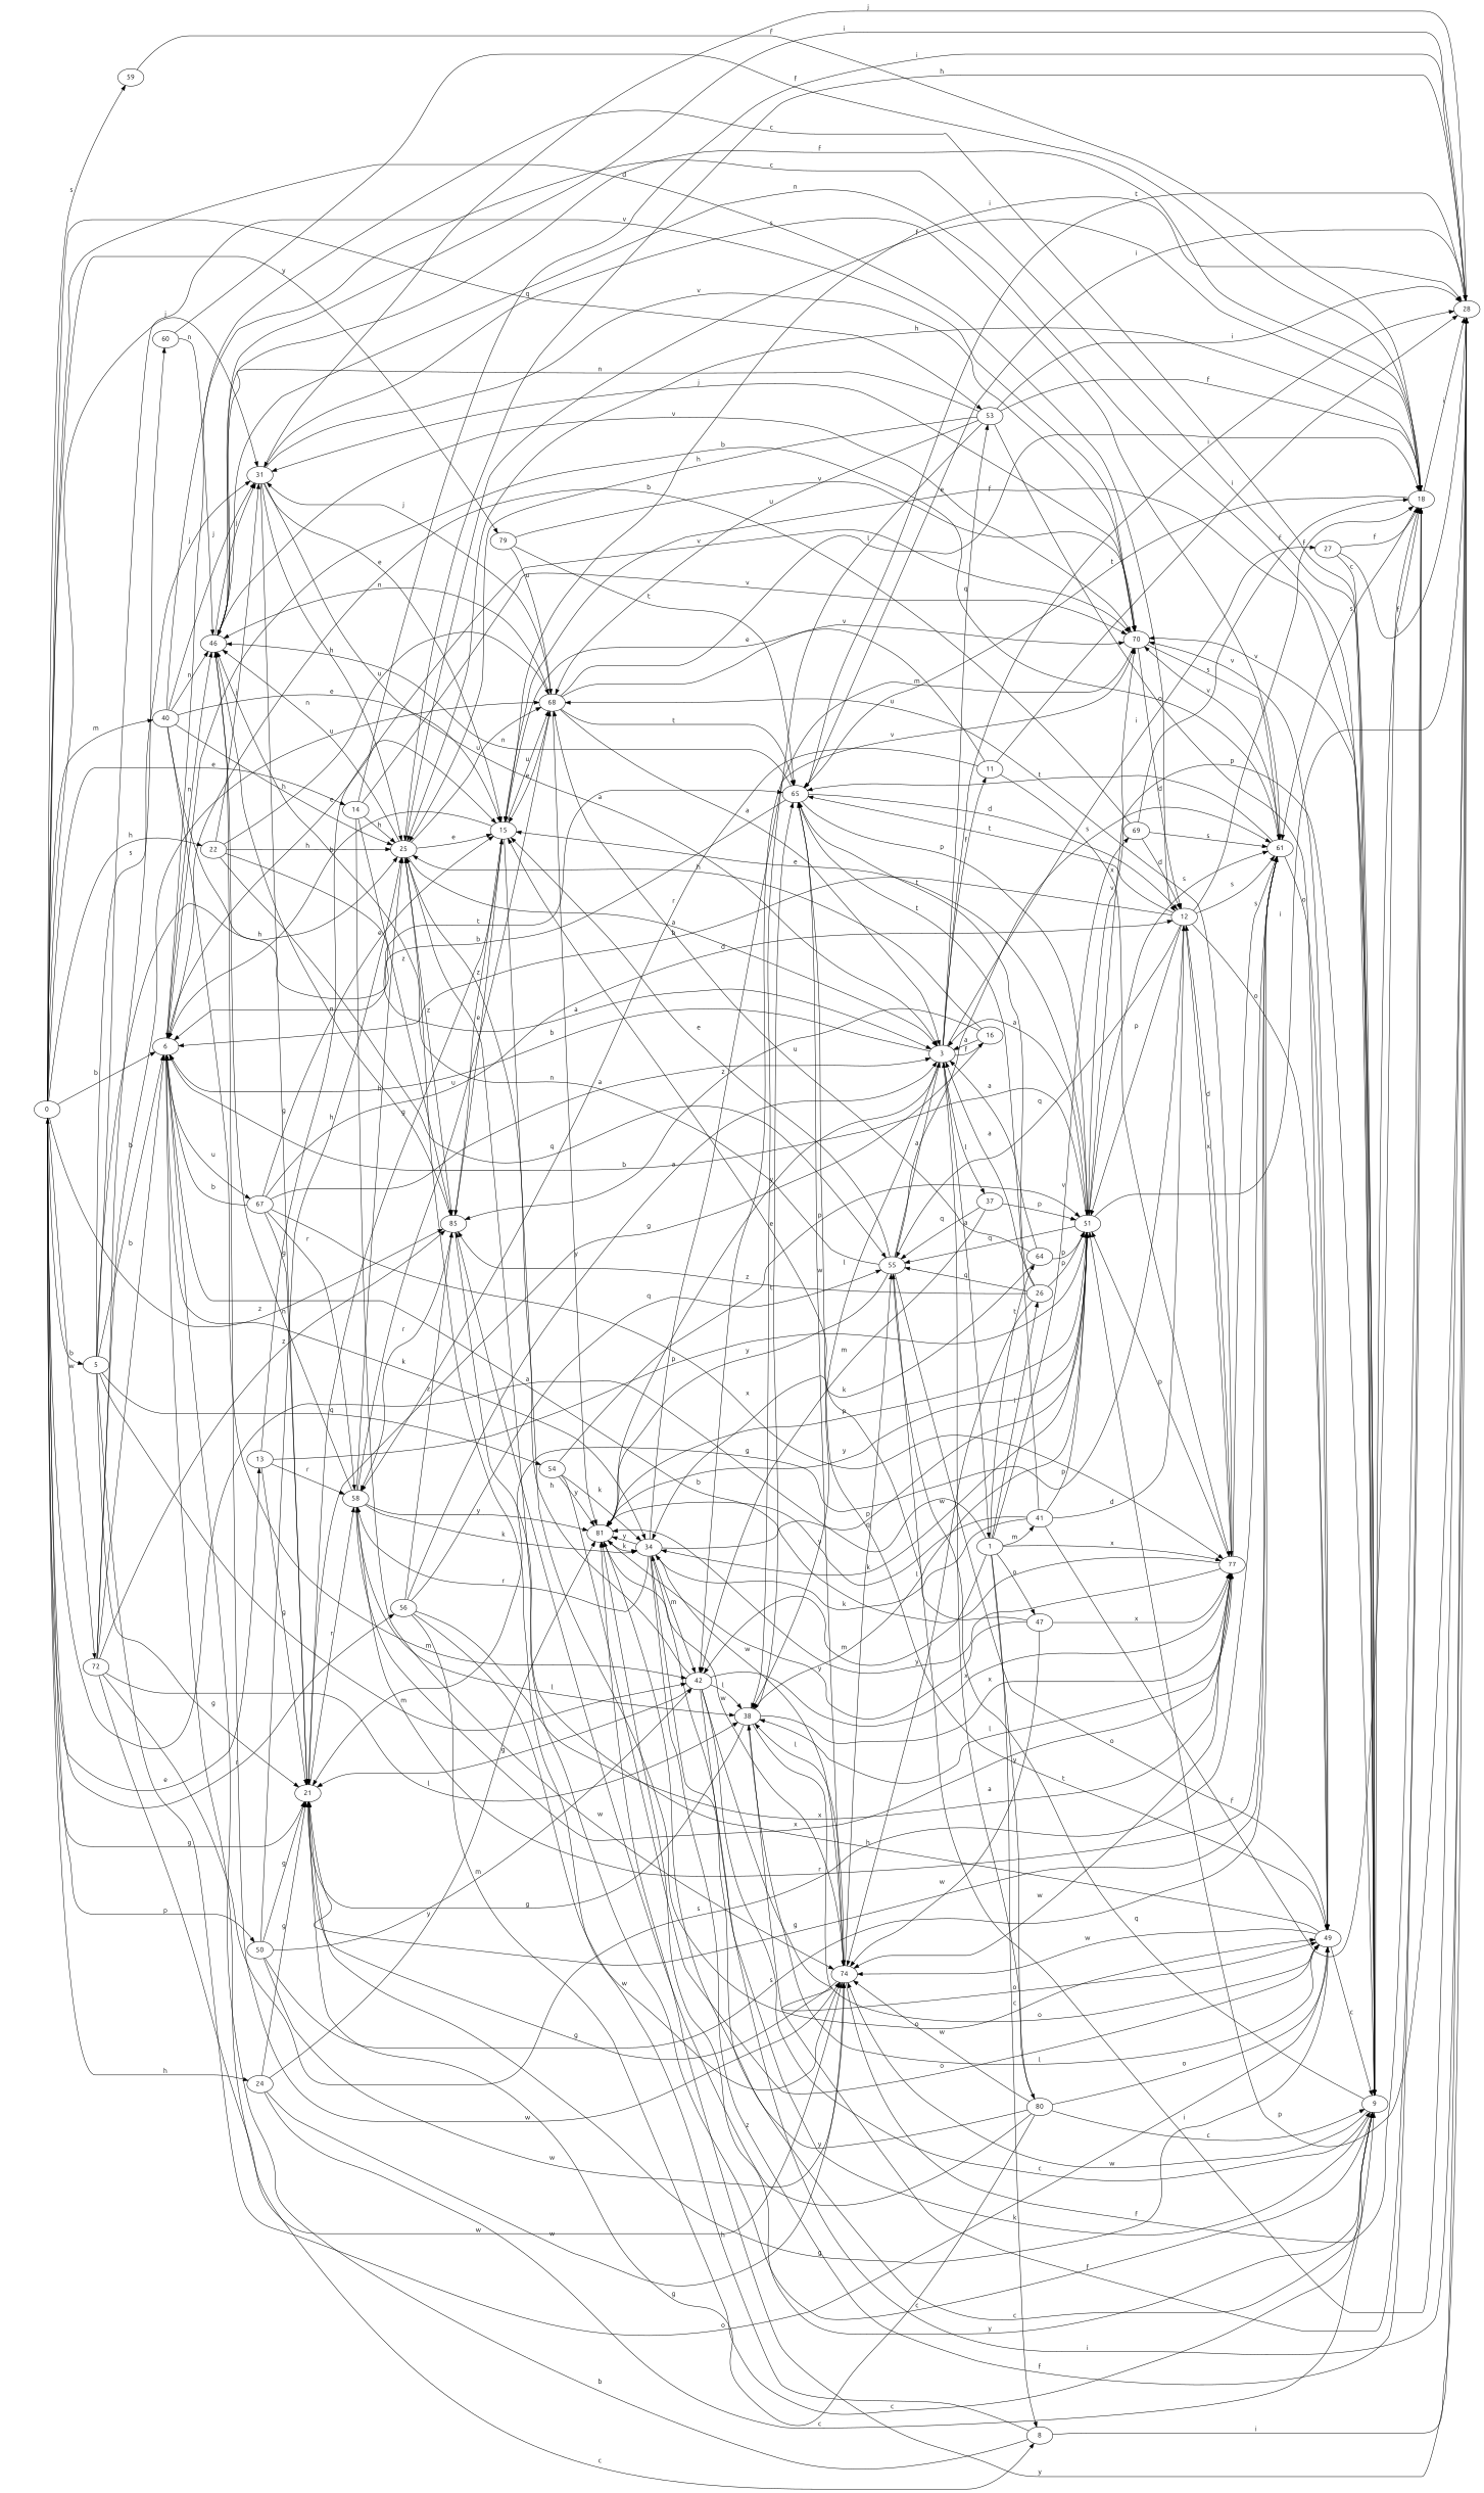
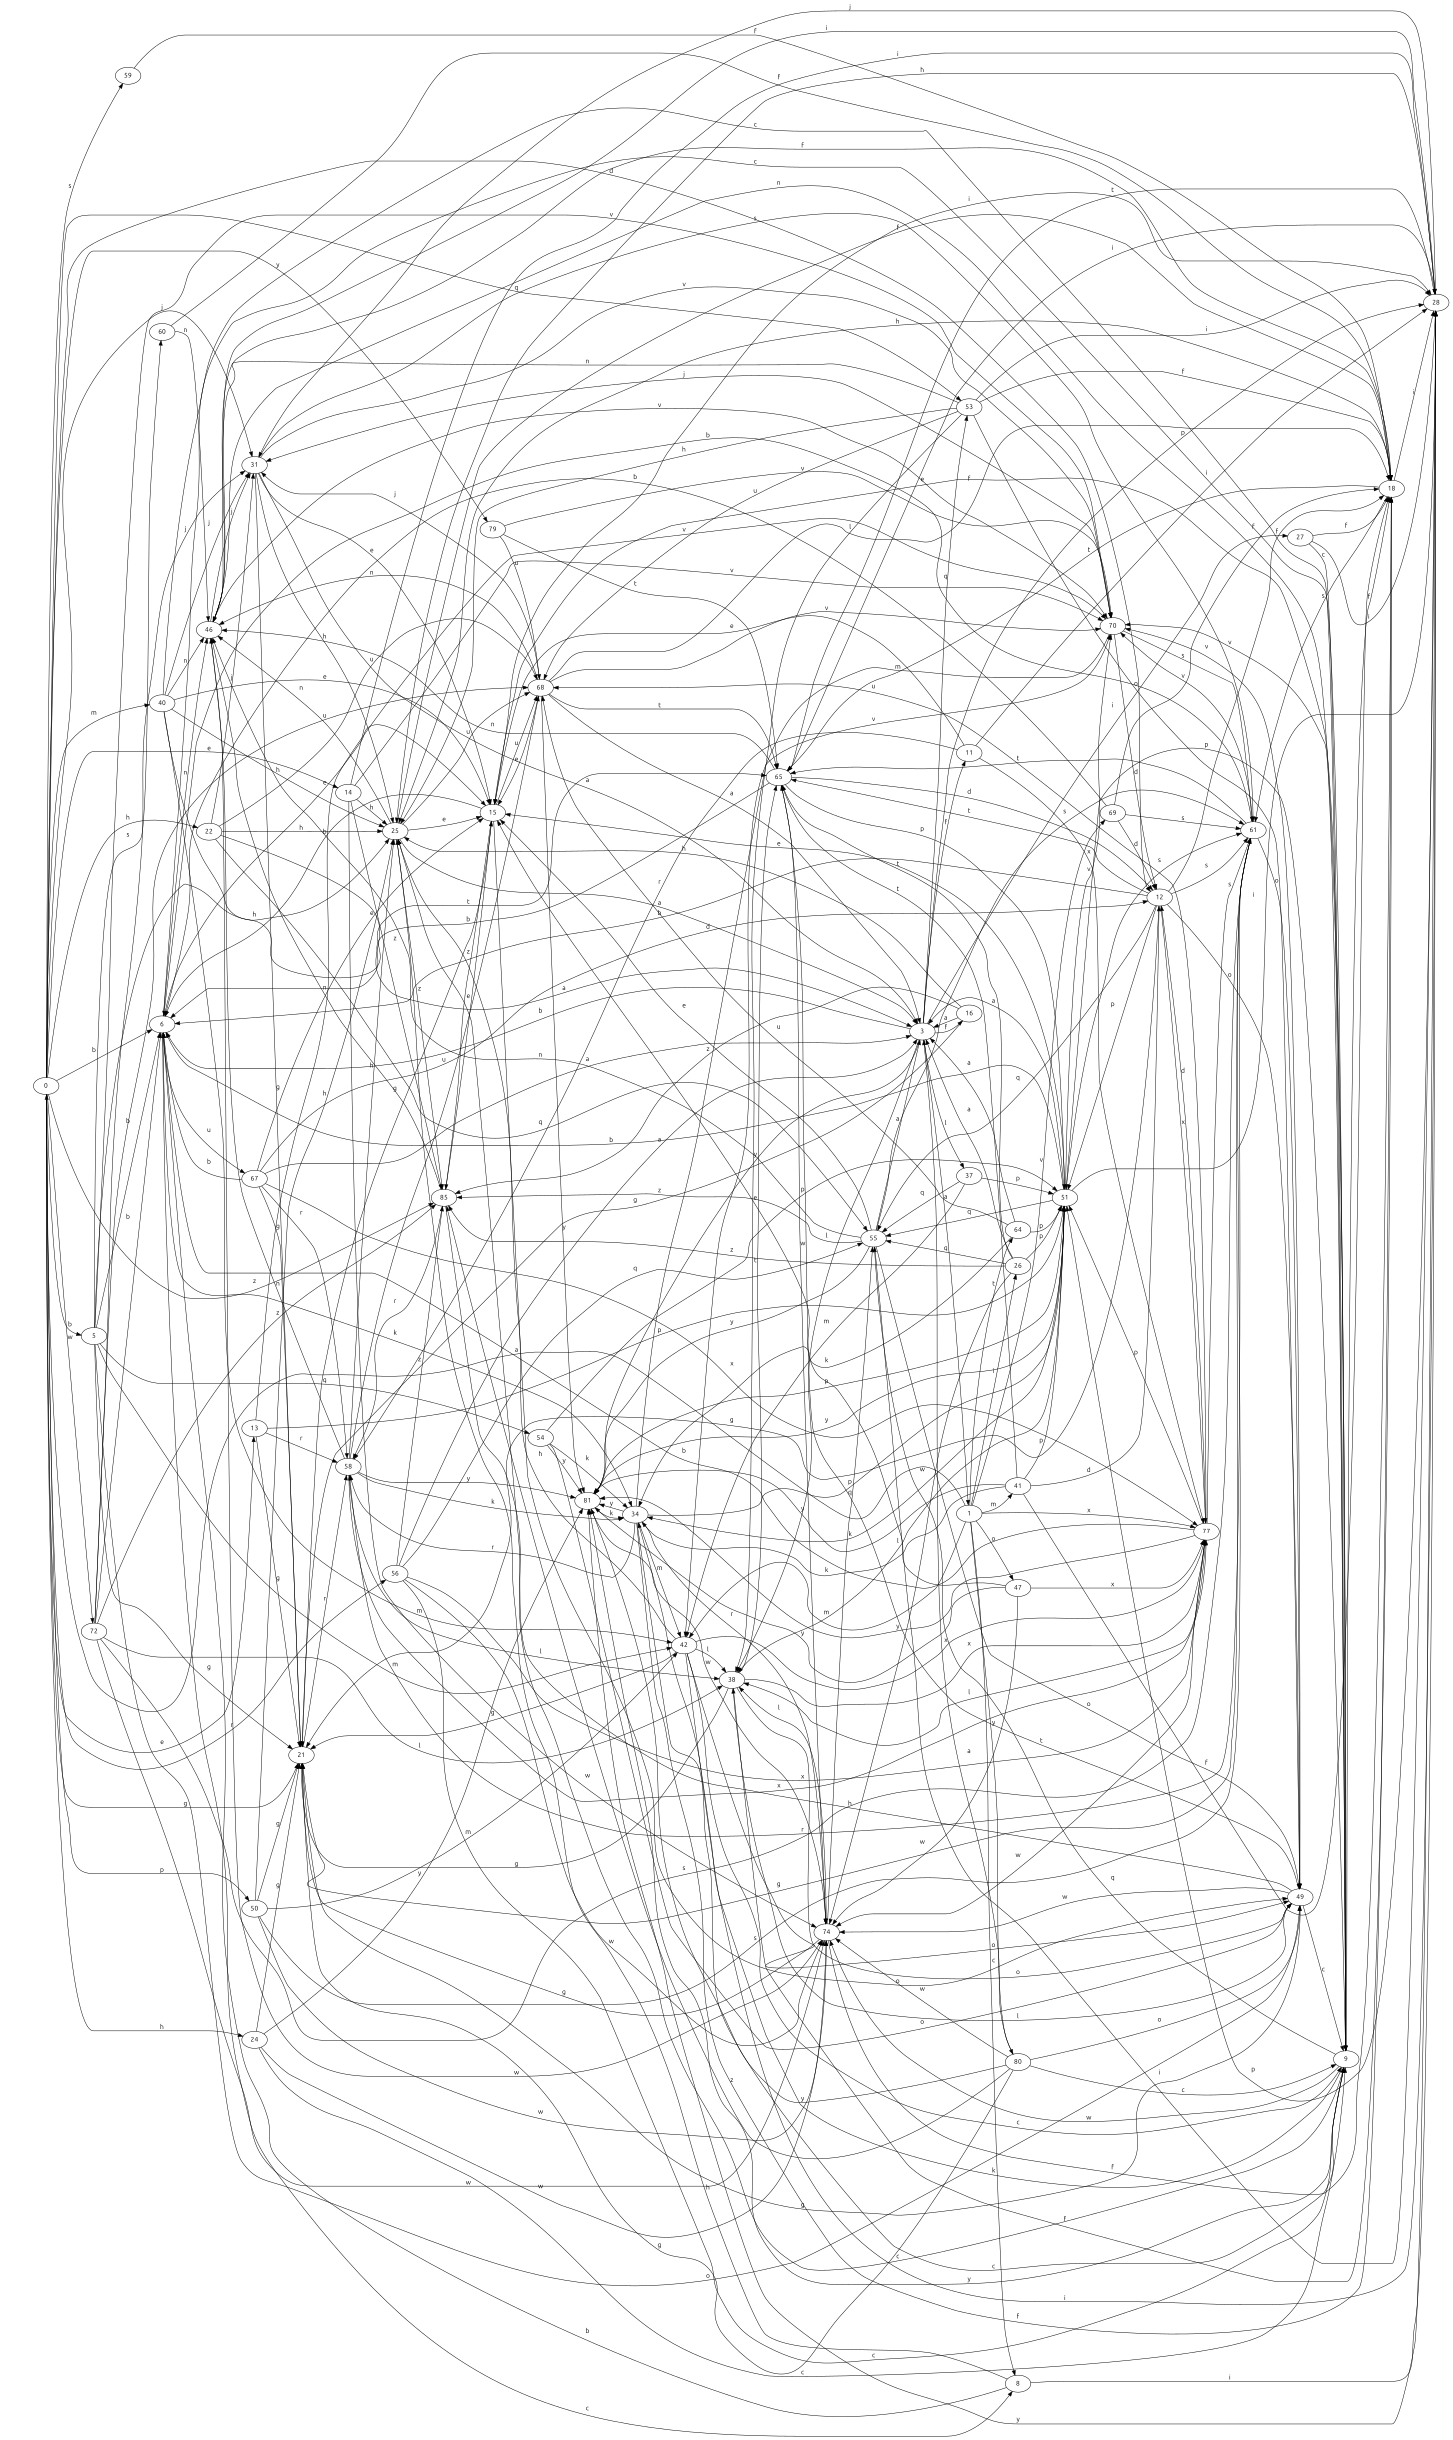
  strict digraph {
    fontname=Ubuntu
    rankdir=LR
    node [fontname=Ubuntu]
    edge [fontname=Ubuntu]
    0
    5
    6
    12
    13
    14
    21
    22
    24
    31
    40
    50
    53
    56
    59
    72
    79
    85
    42
    25
    49
    54
    60
    70
    46
    8
    9
    15
    n29 [label=34]
    67
    77
    18
    51
    55
    61
    65
    58
    28
    74
    3
    68
    81
    38
    1
    26
    41
    47
    64
    69
    80
    16
    n52 [label=11]
    27
    37
    0 -> 5 [label=b]
    0 -> 6 [label=b]
    0 -> 12 [label=d]
    0 -> 13 [label=e]
    0 -> 14 [label=e]
    0 -> 21 [label=g]
    0 -> 22 [label=h]
    0 -> 24 [label=h]
    0 -> 31 [label=j]
    0 -> 40 [label=m]
    0 -> 50 [label=p]
    0 -> 53 [label=q]
    0 -> 56 [label=r]
    0 -> 59 [label=s]
    0 -> 72 [label=w]
    0 -> 79 [label=y]
    0 -> 85 [label=z]
    5 -> 6 [label=b]
    5 -> 21 [label=g]
    5 -> 42 [label=m]
    5 -> 25 [label=h]
    5 -> 49 [label=o]
    5 -> 54 [label=q]
    5 -> 60 [label=s]
    5 -> 70 [label=v]
    6 -> 46 [label=n]
    6 -> 8 [label=c]
    6 -> 9 [label=c]
    6 -> 15 [label=e]
    6 -> n29 [label=k]
    6 -> 67 [label=u]
    12 -> 6 [label=b]
    12 -> 21 [label=g]
    12 -> 49 [label=o]
    12 -> 77 [label=x]
    12 -> 18 [label=f]
    12 -> 51 [label=p]
    12 -> 55 [label=q]
    12 -> 61 [label=s]
    12 -> 65 [label=t]
    13 -> 21 [label=g]
    13 -> 70 [label=v]
    13 -> 51 [label=p]
    13 -> 58 [label=r]
    14 -> 85 [label=z]
    14 -> 25 [label=h]
    14 -> 70 [label=v]
    14 -> 28 [label=i]
    14 -> 74 [label=w]
    21 -> 58 [label=r]
    22 -> 31 [label=j]
    22 -> 25 [label=h]
    22 -> 55 [label=q]
    22 -> 3 [label=a]
    22 -> 68 [label=u]
    24 -> 21 [label=g]
    24 -> 9 [label=c]
    24 -> 74 [label=w]
    24 -> 81 [label=y]
    31 -> 21 [label=g]
    31 -> 25 [label=h]
    31 -> 70 [label=v]
    31 -> 15 [label=e]
    31 -> 61 [label=s]
    31 -> 3 [label=a]
    40 -> 31 [label=j]
    40 -> 42 [label=m]
    40 -> 25 [label=h]
    40 -> 46 [label=n]
    40 -> 9 [label=c]
    40 -> 15 [label=e]
    40 -> 65 [label=t]
    50 -> 21 [label=g]
    50 -> 42 [label=m]
    50 -> 25 [label=h]
    50 -> 61 [label=s]
    50 -> 74 [label=w]
    53 -> 25 [label=h]
    53 -> 49 [label=o]
    53 -> 46 [label=n]
    53 -> 18 [label=f]
    53 -> 28 [label=i]
    53 -> 68 [label=u]
    53 -> 38 [label=l]
    56 -> 85 [label=z]
    56 -> 9 [label=c]
    56 -> 77 [label=x]
    56 -> 55 [label=q]
    56 -> 74 [label=w]
    56 -> 3 [label=a]
    59 -> 18 [label=f]
    72 -> 6 [label=b]
    72 -> 31 [label=j]
    72 -> 85 [label=z]
    72 -> 61 [label=s]
    72 -> 74 [label=w]
    72 -> 68 [label=u]
    72 -> 38 [label=l]
    79 -> 70 [label=v]
    79 -> 65 [label=t]
    79 -> 68 [label=u]
    85 -> 46 [label=n]
    85 -> 9 [label=c]
    85 -> 15 [label=e]
    85 -> 58 [label=r]
    42 -> 21 [label=g]
    42 -> 25 [label=h]
    42 -> 49 [label=o]
    42 -> 9 [label=c]
    42 -> 77 [label=x]
    42 -> 28 [label=i]
    42 -> 38 [label=l]
    25 -> 85 [label=z]
    25 -> 46 [label=n]
    25 -> 15 [label=e]
    25 -> 18 [label=f]
    25 -> 3 [label=a]
    25 -> 68 [label=u]
    49 -> 21 [label=g]
    49 -> 25 [label=h]
    49 -> 70 [label=v]
    49 -> 9 [label=c]
    49 -> 65 [label=t]
    49 -> 74 [label=w]
    49 -> 38 [label=l]
    54 -> 49 [label=o]
    54 -> n29 [label=k]
    54 -> 51 [label=p]
    54 -> 81 [label=y]
    60 -> 46 [label=n]
    60 -> 18 [label=f]
    70 -> 12 [label=d]
    70 -> 31 [label=j]
    70 -> 42 [label=m]
    70 -> 61 [label=s]
    46 -> 31 [label=j]
    46 -> 70 [label=v]
    46 -> 18 [label=f]
    46 -> 28 [label=i]
    46 -> 74 [label=w]
    8 -> 6 [label=b]
    8 -> 25 [label=h]
    8 -> 28 [label=i]
    9 -> 70 [label=v]
    9 -> 46 [label=n]
    9 -> 15 [label=e]
    9 -> n29 [label=k]
    9 -> 18 [label=f]
    9 -> 51 [label=p]
    9 -> 55 [label=q]
    9 -> 74 [label=w]
    9 -> 81 [label=y]
    15 -> 6 [label=b]
    15 -> 21 [label=g]
    15 -> 85 [label=z]
    15 -> 49 [label=o]
    15 -> 28 [label=i]
    15 -> 68 [label=u]
    n29 -> 42 [label=m]
    n29 -> 70 [label=v]
    n29 -> 9 [label=c]
    n29 -> 18 [label=f]
    n29 -> 51 [label=p]
    n29 -> 58 [label=r]
-   n29 -> 74 [label=w]
+   n29 -> 74 [label=r]
    n29 -> 81 [label=y]
    67 -> 6 [label=b]
    67 -> 12 [label=d]
    67 -> 21 [label=g]
    67 -> 15 [label=e]
    67 -> 77 [label=x]
    67 -> 58 [label=r]
    67 -> 3 [label=a]
    77 -> 6 [label=b]
    77 -> 12 [label=d]
    77 -> 51 [label=p]
    77 -> 61 [label=s]
    77 -> 74 [label=w]
    77 -> 68 [label=u]
    77 -> 81 [label=y]
    77 -> 38 [label=l]
    18 -> 25 [label=h]
    18 -> 61 [label=s]
    18 -> 65 [label=t]
    18 -> 28 [label=i]
    51 -> 6 [label=b]
    51 -> 70 [label=v]
    51 -> 15 [label=e]
    51 -> n29 [label=k]
    51 -> 55 [label=q]
    51 -> 61 [label=s]
    51 -> 28 [label=i]
    51 -> 3 [label=a]
    51 -> 81 [label=y]
    51 -> 38 [label=l]
+   55 -> 85 [label=z]
    55 -> 49 [label=o]
    55 -> 46 [label=n]
    55 -> 15 [label=e]
    55 -> 61 [label=s]
    55 -> 28 [label=i]
    55 -> 3 [label=a]
    55 -> 81 [label=y]
    61 -> 6 [label=b]
    61 -> 21 [label=g]
    61 -> 49 [label=o]
    61 -> 70 [label=v]
    61 -> 65 [label=t]
    61 -> 58 [label=r]
    65 -> 6 [label=b]
    65 -> 12 [label=d]
    65 -> 46 [label=n]
    65 -> 51 [label=p]
    65 -> 28 [label=i]
    65 -> 74 [label=w]
    58 -> 25 [label=h]
    58 -> 46 [label=n]
    58 -> n29 [label=k]
    58 -> 77 [label=x]
    58 -> 68 [label=u]
    58 -> 81 [label=y]
    58 -> 38 [label=l]
    28 -> 31 [label=j]
    28 -> 25 [label=h]
    28 -> 51 [label=p]
    28 -> 65 [label=t]
    28 -> 81 [label=y]
    74 -> 21 [label=g]
    74 -> 18 [label=f]
    74 -> 55 [label=q]
    74 -> 38 [label=l]
    3 -> 6 [label=b]
    3 -> 53 [label=q]
-   3 -> 28 [label=i]
+   3 -> 28 [label=p]
    3 -> 81 [label=y]
    3 -> 38 [label=l]
    3 -> 1 [label=a]
    3 -> 16 [label=f]
    3 -> n52 [label=f]
    3 -> 27 [label=i]
    3 -> 37 [label=l]
    68 -> 31 [label=j]
    68 -> 70 [label=v]
    68 -> 46 [label=n]
    68 -> 15 [label=e]
    68 -> 18 [label=f]
    68 -> 65 [label=t]
    68 -> 3 [label=a]
    68 -> 81 [label=y]
    81 -> n29 [label=k]
    81 -> 51 [label=p]
    81 -> 74 [label=w]
    38 -> 21 [label=g]
    38 -> 49 [label=o]
    38 -> 77 [label=x]
    38 -> 18 [label=f]
    38 -> 65 [label=t]
    1 -> 0 [label=a]
    1 -> 42 [label=m]
    1 -> 8 [label=c]
    1 -> 77 [label=x]
    1 -> 26 [label=i]
    1 -> 41 [label=m]
    1 -> 47 [label=o]
    1 -> 64 [label=t]
    1 -> 69 [label=v]
    1 -> 80 [label=y]
    26 -> 85 [label=z]
    26 -> 51 [label=p]
    26 -> 55 [label=q]
    26 -> 65 [label=t]
    26 -> 74 [label=w]
    26 -> 3 [label=a]
    41 -> 12 [label=d]
    41 -> n29 [label=k]
    41 -> 18 [label=f]
    41 -> 51 [label=p]
    41 -> 65 [label=t]
    41 -> 81 [label=y]
    47 -> 15 [label=e]
    47 -> 77 [label=x]
    47 -> 74 [label=w]
    47 -> 81 [label=y]
    64 -> n29 [label=k]
    64 -> 51 [label=p]
    64 -> 3 [label=a]
    64 -> 68 [label=u]
    69 -> 6 [label=b]
    69 -> 12 [label=d]
    69 -> 18 [label=f]
    69 -> 61 [label=s]
    80 -> 21 [label=g]
    80 -> 85 [label=z]
    80 -> 49 [label=o]
    80 -> 9 [label=c]
    80 -> 74 [label=w]
    80 -> 3 [label=a]
    80 -> 81 [label=y]
    16 -> 21 [label=g]
    16 -> 85 [label=z]
    16 -> 25 [label=h]
    16 -> 3 [label=a]
    n52 -> 15 [label=e]
    n52 -> 77 [label=x]
    n52 -> 58 [label=r]
    n52 -> 28 [label=i]
    27 -> 9 [label=c]
    27 -> 18 [label=f]
    27 -> 28 [label=i]
    37 -> 42 [label=m]
    37 -> 51 [label=p]
    37 -> 55 [label=q]
  }
